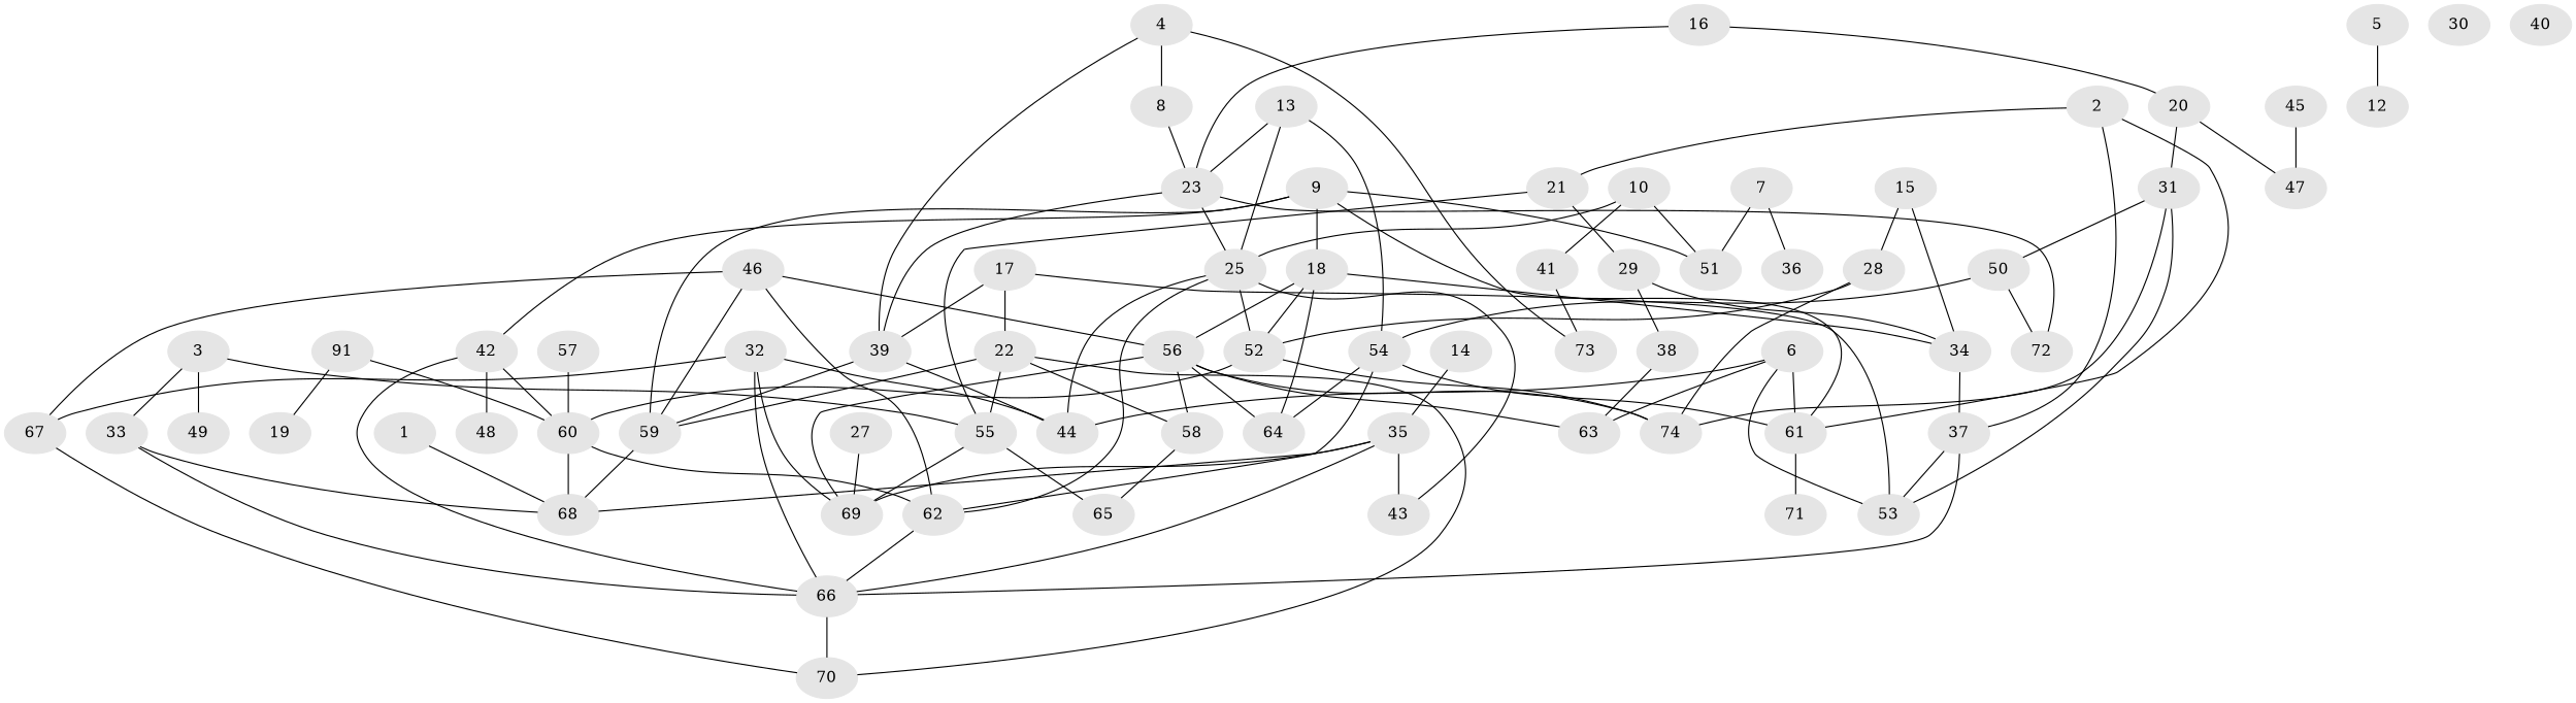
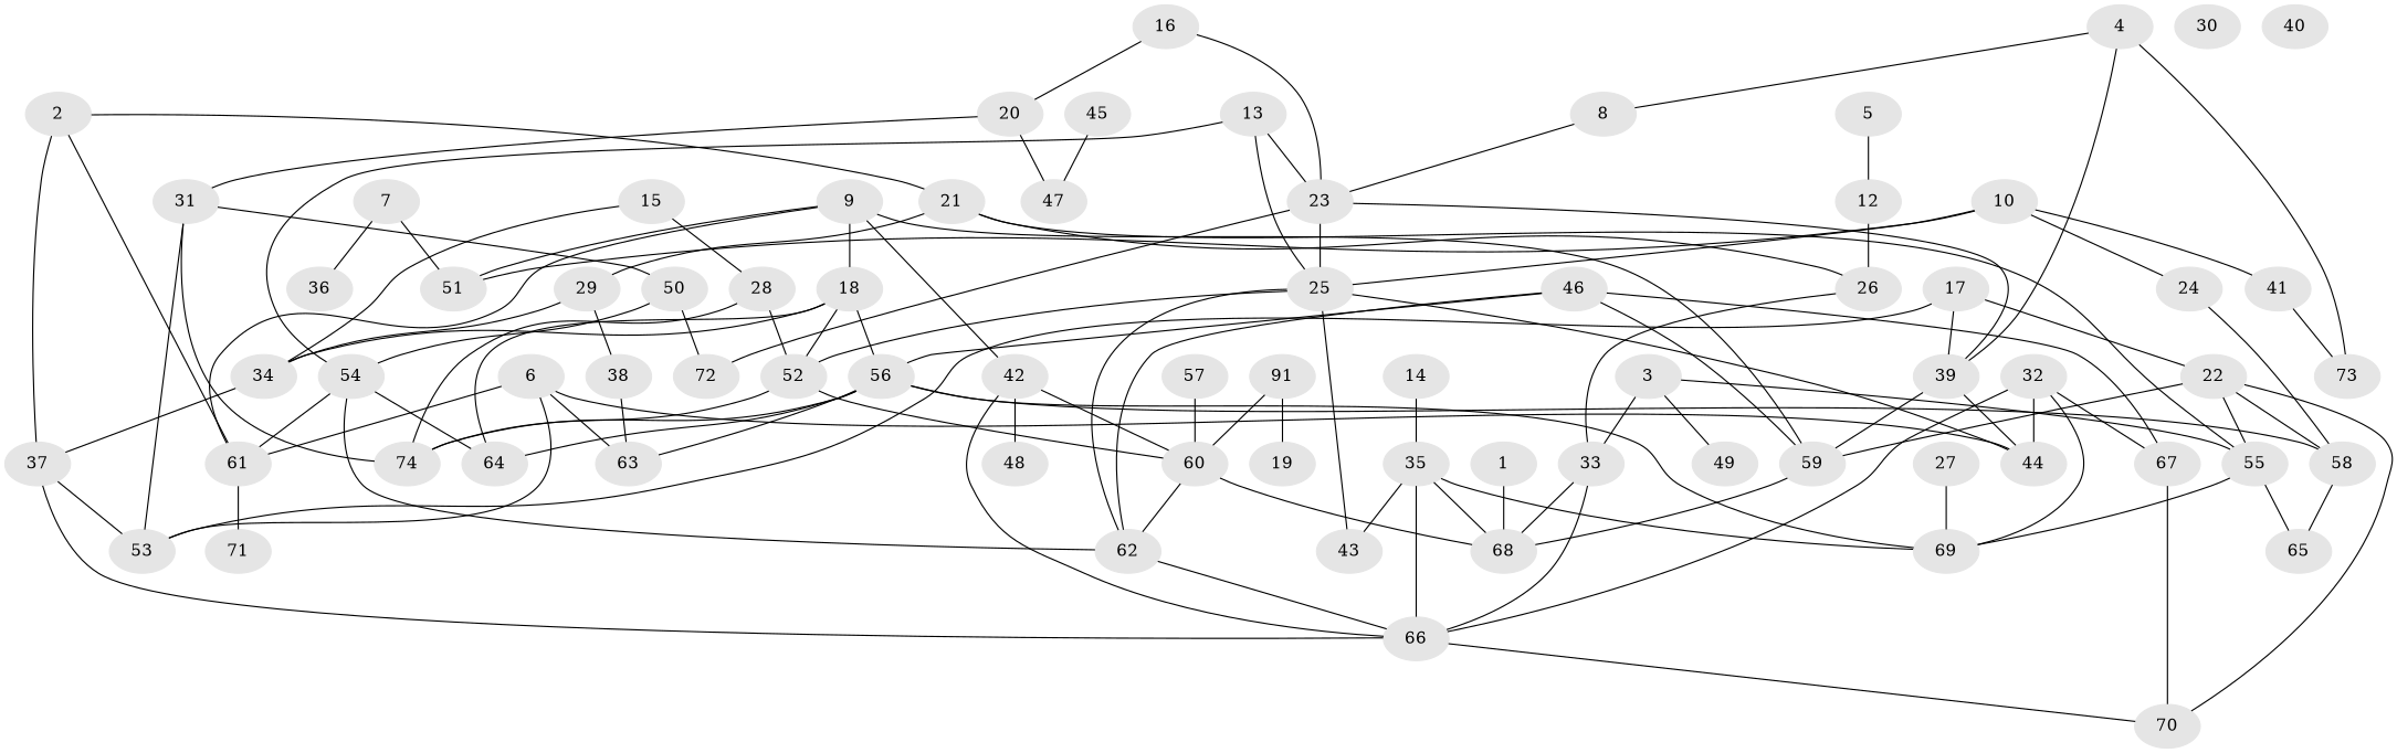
  graph {
    fontname="DejaVu Serif"
    node [color=gray90 fontname="DejaVu Serif" style=filled]
    edge [fontname="DejaVu Serif"]
    1
    68
    2
    21
    37
    61
    55
+   26
    29
    53
    66
    71
    3
    33
    49
    69
    65
    4
    39
    73
    8
    23
    25
    72
    44
    59
    5
    12
    6
    63
    7
    36
    51
    9
    18
    42
    34
    52
    56
    64
    60
    48
    10
+   24
    41
    58
    43
    62
    n49 [label=91]
    19
    13
    54
    14
    35
    15
    28
    74
    16
    20
    31
    47
    17
    22
    70
    50
    38
    27
    30
    32
    67
    40
    45
    46
    57
    1 -- 68
    2 -- 21
    2 -- 37
    2 -- 61
    21 -- 55
+   21 -- 26
    21 -- 29
    37 -- 53
    37 -- 66
    61 -- 71
    55 -- 69
    55 -- 65
+   26 -- 33
    29 -- 34
    29 -- 38
    66 -- 70
    3 -- 55
    3 -- 33
    3 -- 49
    33 -- 68
    33 -- 66
    4 -- 39
    4 -- 73
    4 -- 8
    39 -- 44
    39 -- 59
    8 -- 23
    23 -- 39
    23 -- 25
    23 -- 72
    25 -- 44
    25 -- 52
    25 -- 43
    25 -- 62
    59 -- 68
    5 -- 12
+   12 -- 26
    6 -- 61
    6 -- 53
    6 -- 44
    6 -- 63
    7 -- 36
    7 -- 51
    9 -- 61
    9 -- 59
    9 -- 51
    9 -- 18
    9 -- 42
    18 -- 34
    18 -- 52
    18 -- 56
    18 -- 64
    42 -- 66
    42 -- 60
    42 -- 48
    34 -- 37
    52 -- 60
    52 -- 74
    56 -- 69
    56 -- 63
    56 -- 64
    56 -- 58
    56 -- 74
    60 -- 68
    60 -- 62
    10 -- 25
    10 -- 51
+   10 -- 24
    10 -- 41
+   24 -- 58
    41 -- 73
    58 -- 65
    62 -- 66
    n49 -- 60
    n49 -- 19
    13 -- 23
    13 -- 25
    13 -- 54
    54 -- 61
    54 -- 64
    54 -- 62
    14 -- 35
    35 -- 68
    35 -- 66
    35 -- 69
    35 -- 43
    15 -- 34
    15 -- 28
    28 -- 52
    28 -- 74
    16 -- 23
    16 -- 20
    20 -- 31
    20 -- 47
    31 -- 53
    31 -- 74
    31 -- 50
    17 -- 53
    17 -- 39
    17 -- 22
    22 -- 55
    22 -- 59
    22 -- 58
    22 -- 70
    50 -- 72
    50 -- 54
    38 -- 63
    27 -- 69
    32 -- 66
    32 -- 69
    32 -- 44
    32 -- 67
    67 -- 70
    45 -- 47
    46 -- 59
    46 -- 56
    46 -- 62
    46 -- 67
    57 -- 60
  }
